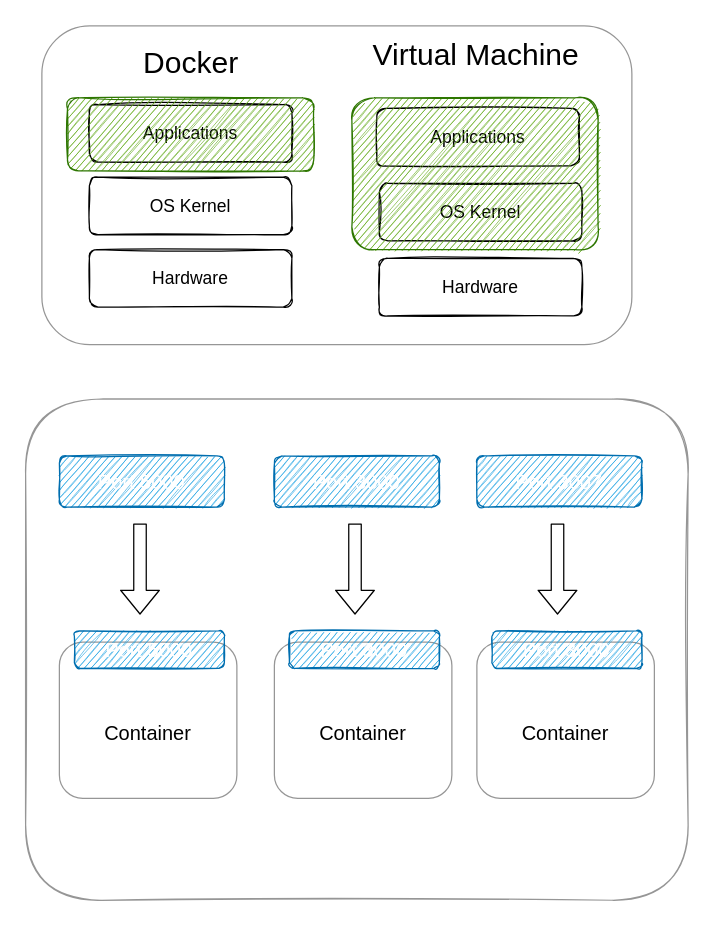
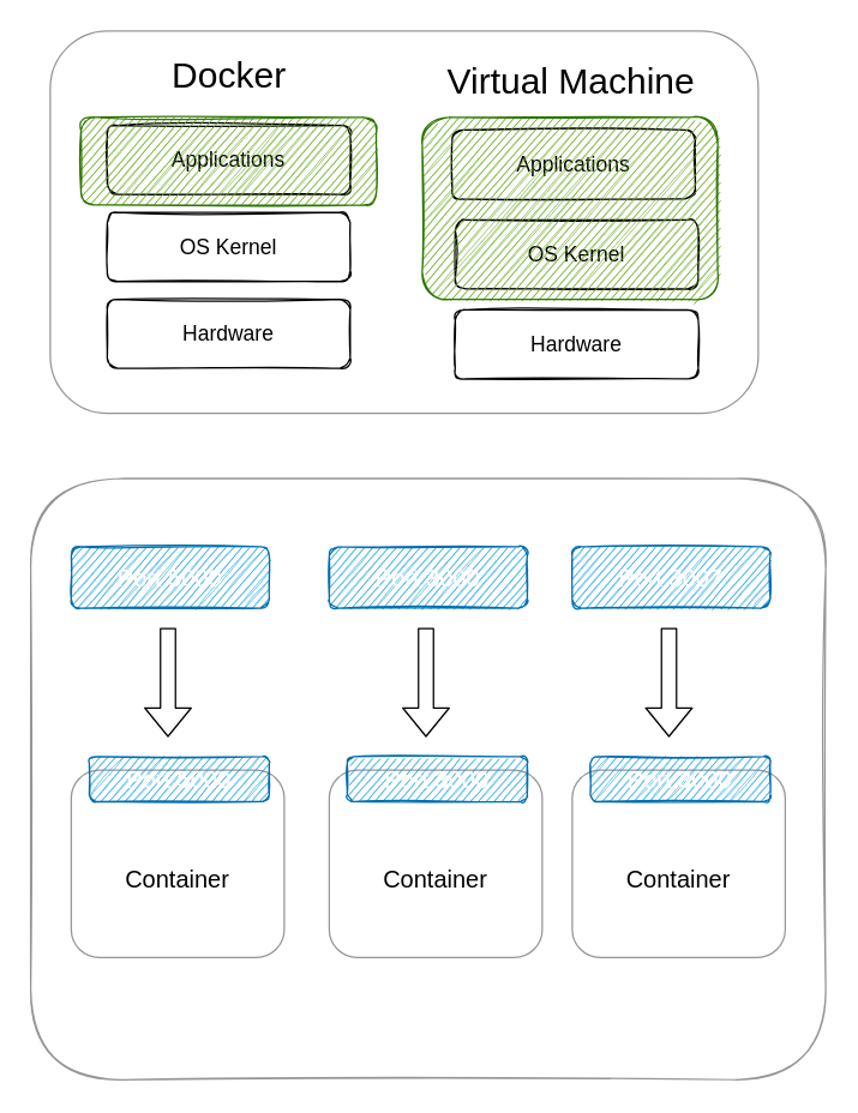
  <mxCell id="0" />
  <mxCell id="1" parent="0" />
  <mxCell id="2" value="&lt;font style=&quot;font-size: 14px&quot;&gt;Applications&lt;/font&gt;" style="rounded=1;whiteSpace=wrap;html=1;sketch=1;" parent="1" vertex="1"><mxGeometry x="71" y="83" width="162" height="46" as="geometry" /></mxCell>
  <mxCell id="3" value="&lt;font style=&quot;font-size: 14px&quot;&gt;OS Kernel&lt;/font&gt;" style="rounded=1;whiteSpace=wrap;html=1;sketch=1;" parent="1" vertex="1"><mxGeometry x="71" y="141" width="162" height="46" as="geometry" /></mxCell>
  <mxCell id="4" value="&lt;font style=&quot;font-size: 14px&quot;&gt;Hardware&lt;/font&gt;" style="rounded=1;whiteSpace=wrap;html=1;sketch=1;" parent="1" vertex="1"><mxGeometry x="71" y="199" width="162" height="46" as="geometry" /></mxCell>
  <mxCell id="5" value="&lt;font style=&quot;font-size: 24px&quot;&gt;Docker&lt;/font&gt;" style="text;html=1;align=center;verticalAlign=middle;resizable=0;points=[];autosize=1;strokeColor=none;fillColor=none;fontSize=14;rounded=1;sketch=1;" parent="1" vertex="1"><mxGeometry x="109" y="37" width="86" height="25" as="geometry" /></mxCell>
  <mxCell id="6" value="" style="rounded=1;whiteSpace=wrap;html=1;fontSize=24;fillColor=#60a917;fontColor=#ffffff;strokeColor=#2D7600;gradientColor=none;glass=0;shadow=0;sketch=1;absoluteArcSize=0;" parent="1" vertex="1"><mxGeometry x="53.5" y="77.5" width="197" height="58.5" as="geometry" /></mxCell>
  <mxCell id="7" value="&lt;font style=&quot;font-size: 14px&quot;&gt;Applications&lt;/font&gt;" style="rounded=1;whiteSpace=wrap;html=1;sketch=1;" vertex="1" parent="1"><mxGeometry x="301" y="86" width="162" height="46" as="geometry" /></mxCell>
  <mxCell id="8" value="&lt;font style=&quot;font-size: 14px&quot;&gt;OS Kernel&lt;/font&gt;" style="rounded=1;whiteSpace=wrap;html=1;sketch=1;" vertex="1" parent="1"><mxGeometry x="303" y="146" width="162" height="46" as="geometry" /></mxCell>
  <mxCell id="9" value="&lt;font style=&quot;font-size: 14px&quot;&gt;Hardware&lt;/font&gt;" style="rounded=1;whiteSpace=wrap;html=1;sketch=1;" vertex="1" parent="1"><mxGeometry x="303" y="206" width="162" height="46" as="geometry" /></mxCell>
- <mxCell id="10" value="&lt;font style=&quot;font-size: 24px&quot;&gt;Virtual Machine&lt;/font&gt;" style="text;html=1;align=center;verticalAlign=middle;resizable=0;points=[];autosize=1;strokeColor=none;fillColor=none;fontSize=14;rounded=1;sketch=1;" vertex="1" parent="1"><mxGeometry x="292.5" y="31" width="175" height="25" as="geometry" /></mxCell>
+ <mxCell id="10" value="&lt;font style=&quot;font-size: 24px&quot;&gt;Virtual Machine&lt;/font&gt;" style="text;html=1;align=center;verticalAlign=middle;resizable=0;points=[];autosize=1;strokeColor=none;fillColor=none;fontSize=14;rounded=1;sketch=1;" vertex="1" parent="1"><mxGeometry x="292.5" y="41" width="175" height="25" as="geometry" /></mxCell>
  <mxCell id="11" value="" style="rounded=1;whiteSpace=wrap;html=1;fontSize=24;fillColor=#60a917;fontColor=#ffffff;strokeColor=#2D7600;gradientColor=none;glass=0;shadow=0;sketch=1;absoluteArcSize=0;" vertex="1" parent="1"><mxGeometry x="281" y="77.5" width="197" height="121.5" as="geometry" /></mxCell>
  <mxCell id="12" value="" style="rounded=1;whiteSpace=wrap;html=1;fillColor=none;strokeColor=#969696;" vertex="1" parent="1"><mxGeometry x="33" y="20" width="472" height="255" as="geometry" /></mxCell>
  <mxCell id="13" value="&lt;font style=&quot;font-size: 16px&quot;&gt;&lt;br&gt;&lt;font&gt;Container&lt;/font&gt;&lt;/font&gt;" style="rounded=1;whiteSpace=wrap;html=1;strokeColor=#969696;fillColor=none;" vertex="1" parent="1"><mxGeometry x="47" y="513" width="142" height="125" as="geometry" /></mxCell>
  <mxCell id="14" value="" style="shape=flexArrow;endArrow=classic;html=1;" edge="1" parent="1"><mxGeometry width="50" height="50" relative="1" as="geometry"><mxPoint x="111.5" y="418" as="sourcePoint" /><mxPoint x="111.5" y="491" as="targetPoint" /></mxGeometry></mxCell>
  <mxCell id="15" value="&lt;font style=&quot;font-size: 16px&quot;&gt;Port 5000&lt;/font&gt;" style="rounded=1;whiteSpace=wrap;html=1;strokeColor=#006EAF;fillColor=#1ba1e2;sketch=1;fontColor=#ffffff;" vertex="1" parent="1"><mxGeometry x="47" y="364" width="132" height="41" as="geometry" /></mxCell>
  <mxCell id="16" value="Port 5000" style="rounded=1;whiteSpace=wrap;html=1;fontSize=16;strokeColor=#006EAF;fillColor=#1ba1e2;fontColor=#ffffff;sketch=1;shadow=0;glass=0;" vertex="1" parent="1"><mxGeometry x="59" y="504" width="120" height="30" as="geometry" /></mxCell>
  <mxCell id="17" value="&lt;font style=&quot;font-size: 16px&quot;&gt;&lt;br&gt;&lt;font&gt;Container&lt;/font&gt;&lt;/font&gt;" style="rounded=1;whiteSpace=wrap;html=1;strokeColor=#969696;fillColor=none;" vertex="1" parent="1"><mxGeometry x="219" y="513" width="142" height="125" as="geometry" /></mxCell>
  <mxCell id="18" value="" style="shape=flexArrow;endArrow=classic;html=1;" edge="1" parent="1"><mxGeometry width="50" height="50" relative="1" as="geometry"><mxPoint x="283.5" y="418" as="sourcePoint" /><mxPoint x="283.5" y="491" as="targetPoint" /></mxGeometry></mxCell>
  <mxCell id="19" value="&lt;font style=&quot;font-size: 16px&quot;&gt;Port 3000&lt;/font&gt;" style="rounded=1;whiteSpace=wrap;html=1;strokeColor=#006EAF;fillColor=#1ba1e2;fontColor=#ffffff;sketch=1;" vertex="1" parent="1"><mxGeometry x="219" y="364" width="132" height="41" as="geometry" /></mxCell>
  <mxCell id="20" value="Port 3000" style="rounded=1;whiteSpace=wrap;html=1;fontSize=16;strokeColor=#006EAF;fillColor=#1ba1e2;fontColor=#ffffff;sketch=1;" vertex="1" parent="1"><mxGeometry x="231" y="504" width="120" height="30" as="geometry" /></mxCell>
  <mxCell id="21" value="&lt;font style=&quot;font-size: 16px&quot;&gt;&lt;br&gt;&lt;font&gt;Container&lt;/font&gt;&lt;/font&gt;" style="rounded=1;whiteSpace=wrap;html=1;strokeColor=#969696;fillColor=none;" vertex="1" parent="1"><mxGeometry x="381" y="513" width="142" height="125" as="geometry" /></mxCell>
  <mxCell id="22" value="" style="shape=flexArrow;endArrow=classic;html=1;" edge="1" parent="1"><mxGeometry width="50" height="50" relative="1" as="geometry"><mxPoint x="445.5" y="418" as="sourcePoint" /><mxPoint x="445.5" y="491" as="targetPoint" /></mxGeometry></mxCell>
  <mxCell id="23" value="&lt;font style=&quot;font-size: 16px&quot;&gt;Port 3007&lt;/font&gt;" style="rounded=1;whiteSpace=wrap;html=1;strokeColor=#006EAF;fillColor=#1ba1e2;sketch=1;fontColor=#ffffff;" vertex="1" parent="1"><mxGeometry x="381" y="364" width="132" height="41" as="geometry" /></mxCell>
  <mxCell id="24" value="Port 3000" style="rounded=1;whiteSpace=wrap;html=1;fontSize=16;strokeColor=#006EAF;fillColor=#1ba1e2;fontColor=#ffffff;sketch=1;" vertex="1" parent="1"><mxGeometry x="393" y="504" width="120" height="30" as="geometry" /></mxCell>
  <mxCell id="25" value="" style="rounded=1;whiteSpace=wrap;html=1;shadow=0;glass=0;sketch=1;fontSize=14;strokeColor=#969696;fillColor=none;" vertex="1" parent="1"><mxGeometry x="20" y="318.5" width="530" height="401" as="geometry" /></mxCell>
